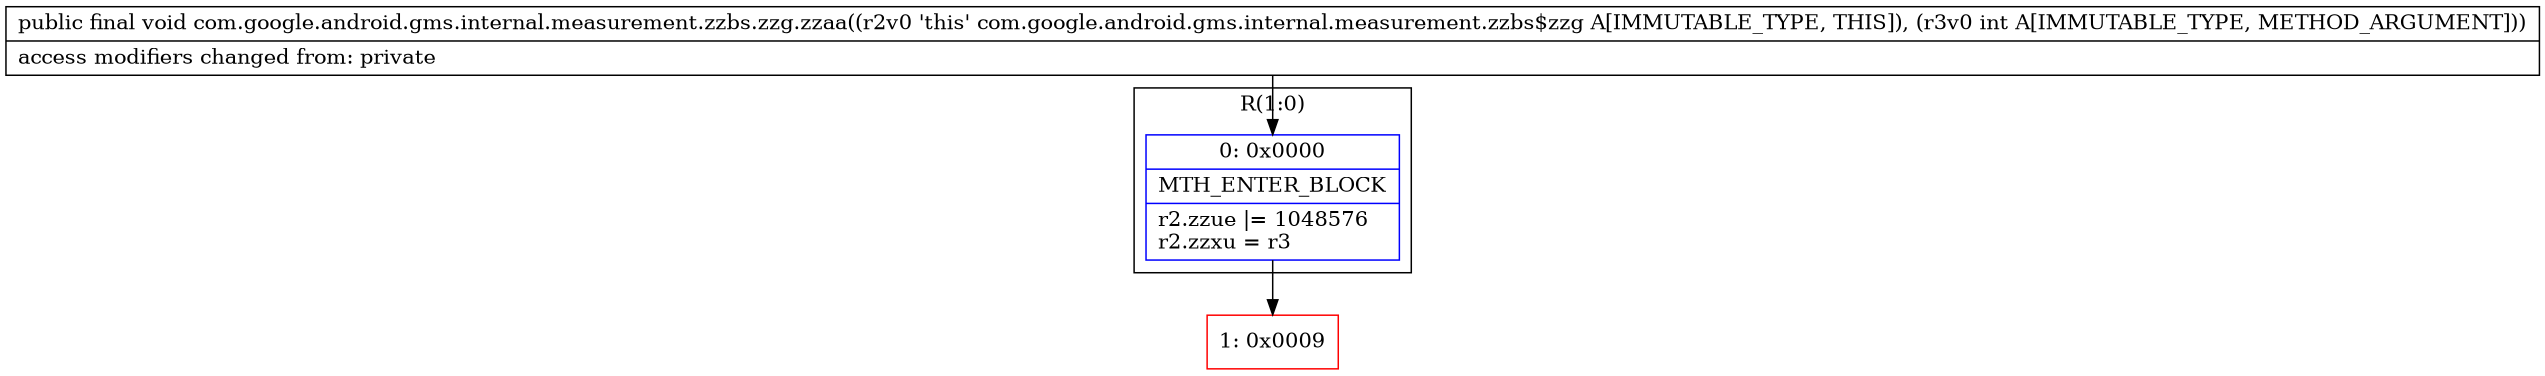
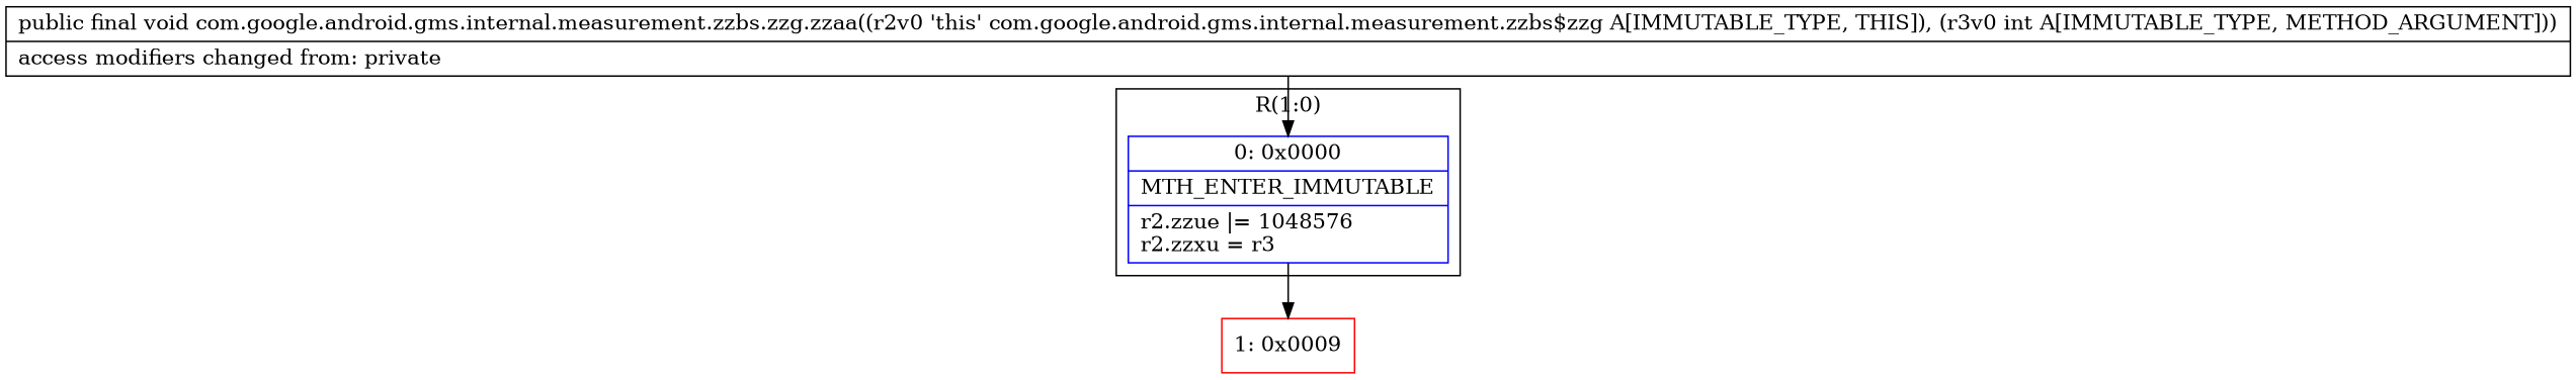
  digraph {
    node [shape=record]
-   n1 [color=blue label="{0\:\ 0x0000|MTH_ENTER_BLOCK\l|r2.zzue \|= 1048576\lr2.zzxu = r3\l}"]
+   n1 [color=blue label="{0\:\ 0x0000|MTH_ENTER_IMMUTABLE\l|r2.zzue \|= 1048576\lr2.zzxu = r3\l}"]
    n2 [color=red label="{1\:\ 0x0009}"]
    n3 [label="{public final void com.google.android.gms.internal.measurement.zzbs.zzg.zzaa((r2v0 'this' com.google.android.gms.internal.measurement.zzbs$zzg A[IMMUTABLE_TYPE, THIS]), (r3v0 int A[IMMUTABLE_TYPE, METHOD_ARGUMENT]))  | access modifiers changed from: private\l}"]
    subgraph cluster_1 {
      label="R(1:0)"
      n1
    }
    n1 -> n2
    n3 -> n1
  }
